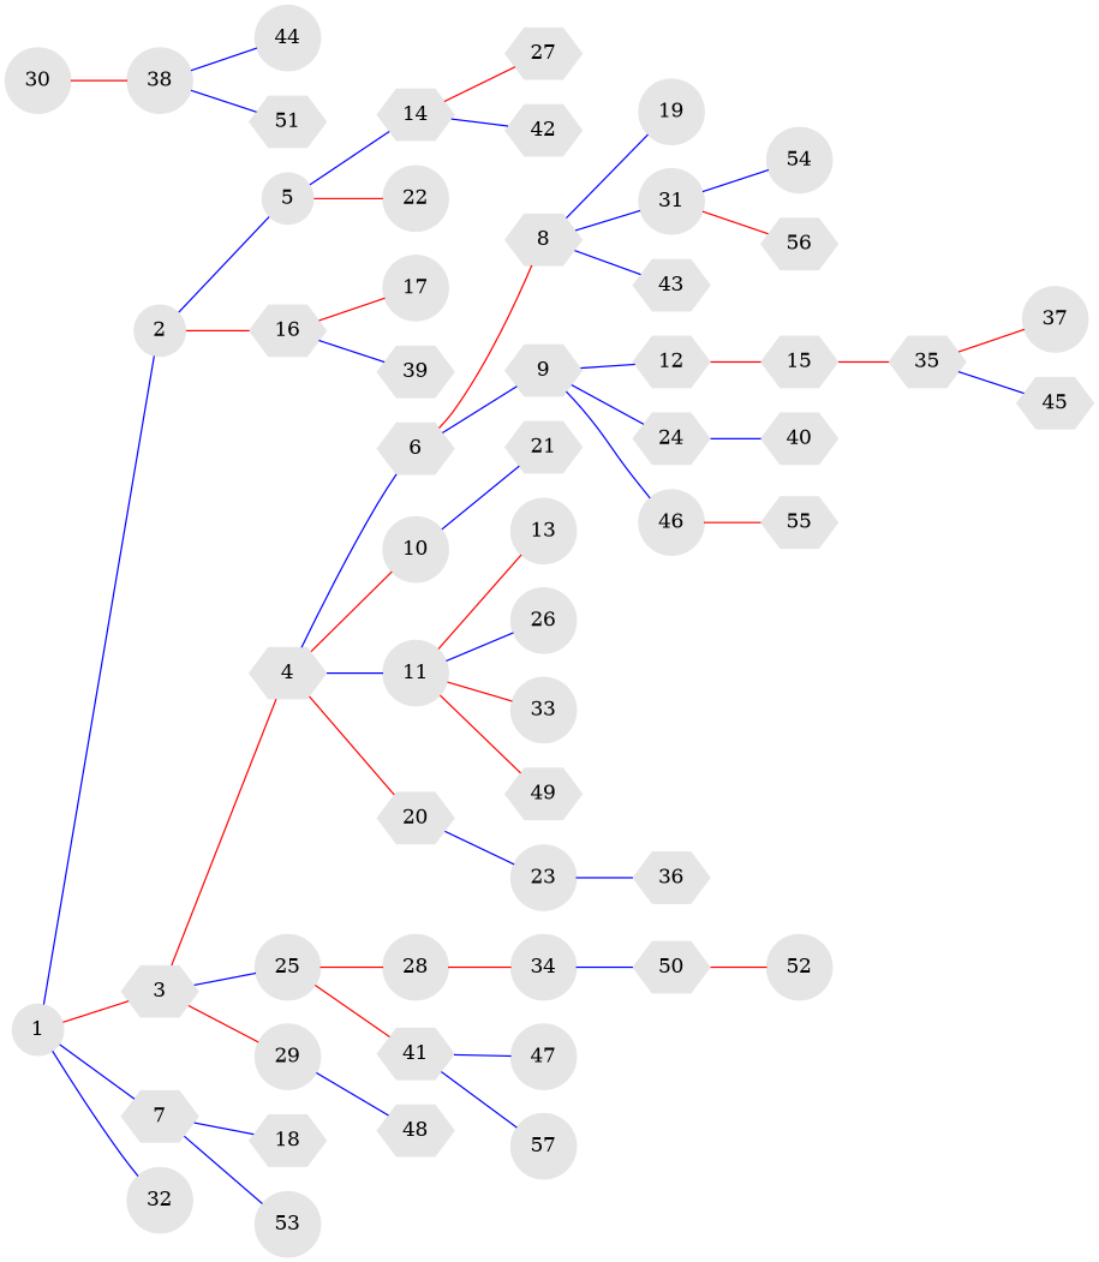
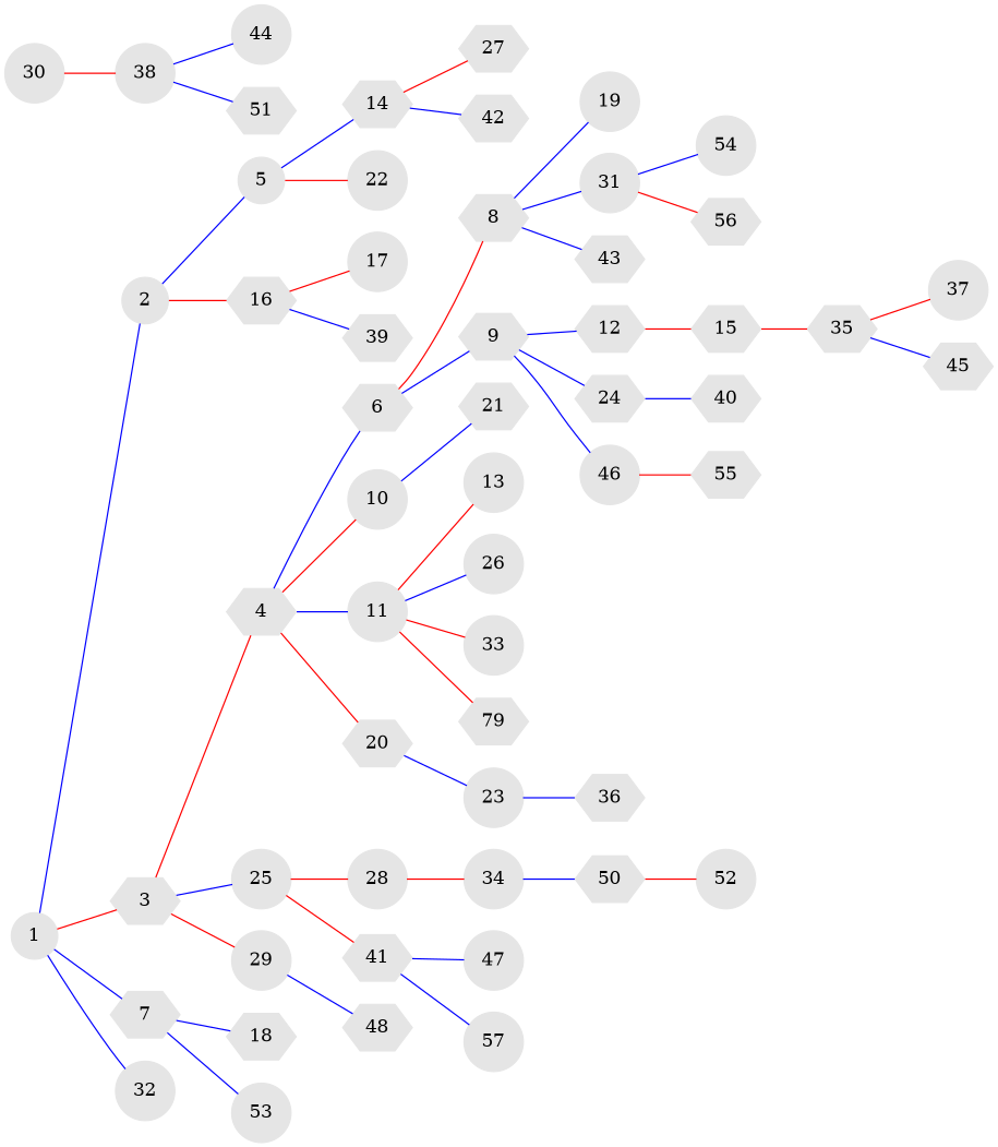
  graph {
    rankdir=LR
    node [color=gray90 shape=hexagon style=filled]
    edge [color=blue]
    1 [shape=circle]
    2 [shape=circle]
    3
    7
    32 [shape=circle]
    5 [shape=circle]
    16
    4
    25 [shape=circle]
    29 [shape=circle]
    18
    53 [shape=circle]
    14
    22 [shape=circle]
    17 [shape=circle]
    39
    6
    10 [shape=circle]
    11 [shape=circle]
    20
    28 [shape=circle]
    41
    48
    8
    9
    21
    13 [shape=circle]
    26 [shape=circle]
    33 [shape=circle]
-   49
+   49 [label=79]
    23 [shape=circle]
    27
    42
    19 [shape=circle]
    31 [shape=circle]
    43
    12
    24
    46 [shape=circle]
    15
    54 [shape=circle]
    56
    40
    55
    35
    37 [shape=circle]
    45
    36
    34 [shape=circle]
    30 [shape=circle]
    38 [shape=circle]
    47 [shape=circle]
    57 [shape=circle]
    50
    44 [shape=circle]
    51
    52 [shape=circle]
    1 -- 2
    1 -- 3 [color=red]
    1 -- 7
    1 -- 32
    2 -- 5
    2 -- 16 [color=red]
    3 -- 4 [color=red]
    3 -- 25
    3 -- 29 [color=red]
    7 -- 18
    7 -- 53
    5 -- 14
    5 -- 22 [color=red]
    16 -- 17 [color=red]
    16 -- 39
    4 -- 6
    4 -- 10 [color=red]
    4 -- 11
    4 -- 20 [color=red]
    25 -- 28 [color=red]
    25 -- 41 [color=red]
    29 -- 48
    14 -- 27 [color=red]
    14 -- 42
    6 -- 8 [color=red]
    6 -- 9
    10 -- 21
    11 -- 13 [color=red]
    11 -- 26
    11 -- 33 [color=red]
    11 -- 49 [color=red]
    20 -- 23
    28 -- 34 [color=red]
    41 -- 47
    41 -- 57
    8 -- 19
    8 -- 31
    8 -- 43
    9 -- 12
    9 -- 24
    9 -- 46
    23 -- 36
    31 -- 54
    31 -- 56 [color=red]
    12 -- 15 [color=red]
    24 -- 40
    46 -- 55 [color=red]
    15 -- 35 [color=red]
    35 -- 37 [color=red]
    35 -- 45
    34 -- 50
    30 -- 38 [color=red]
    38 -- 44
    38 -- 51
    50 -- 52 [color=red]
  }
